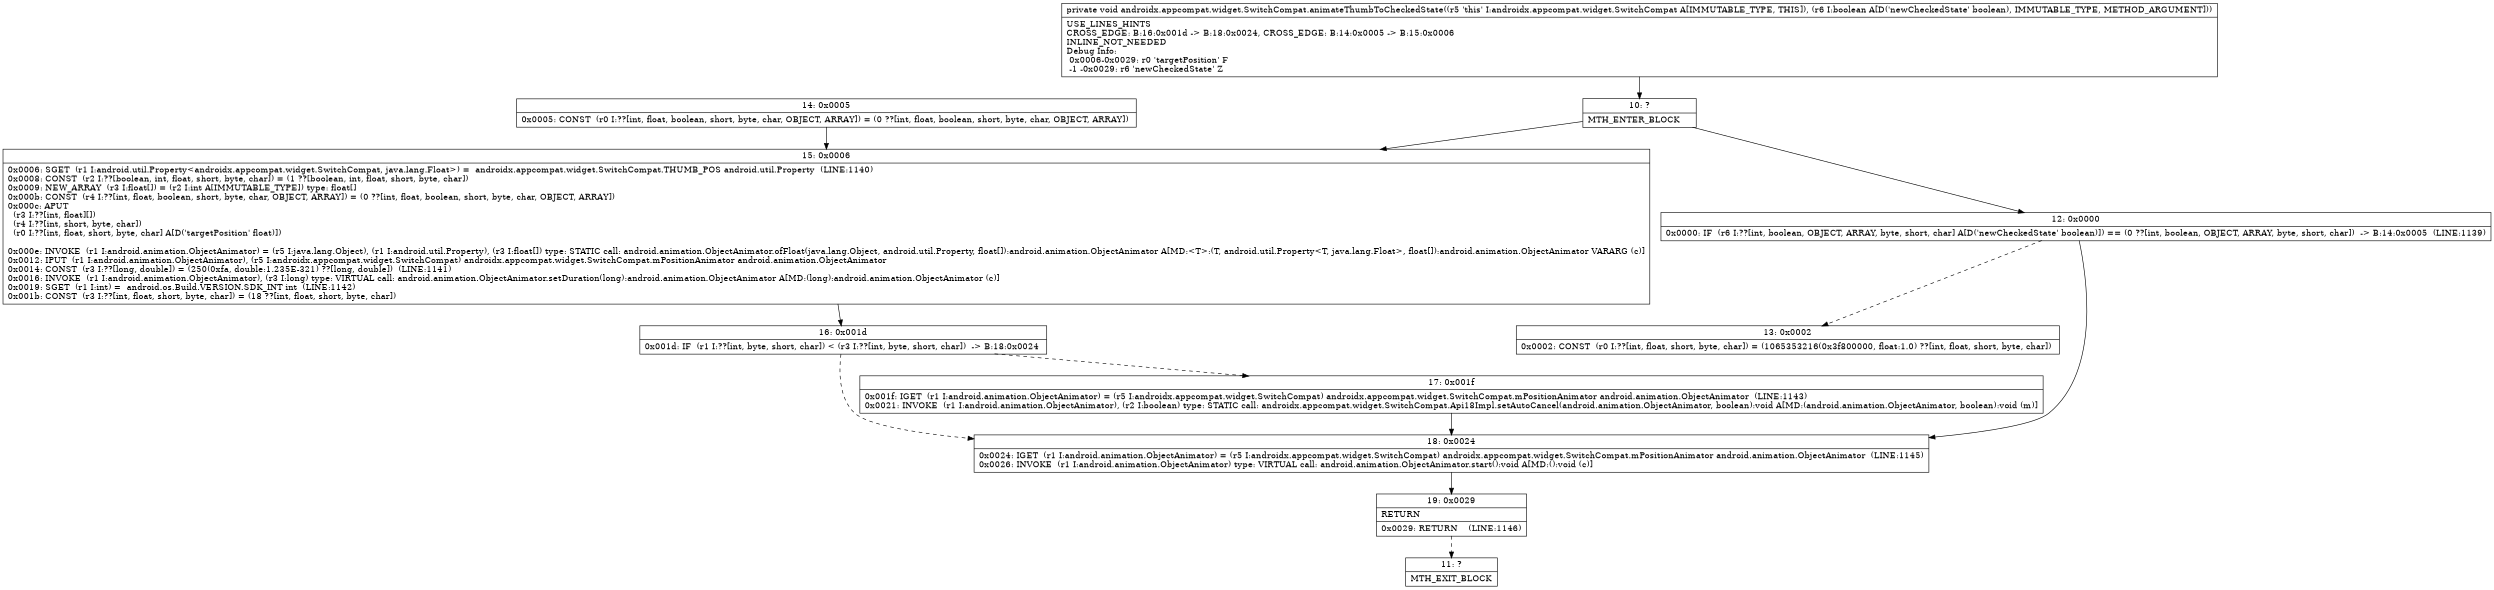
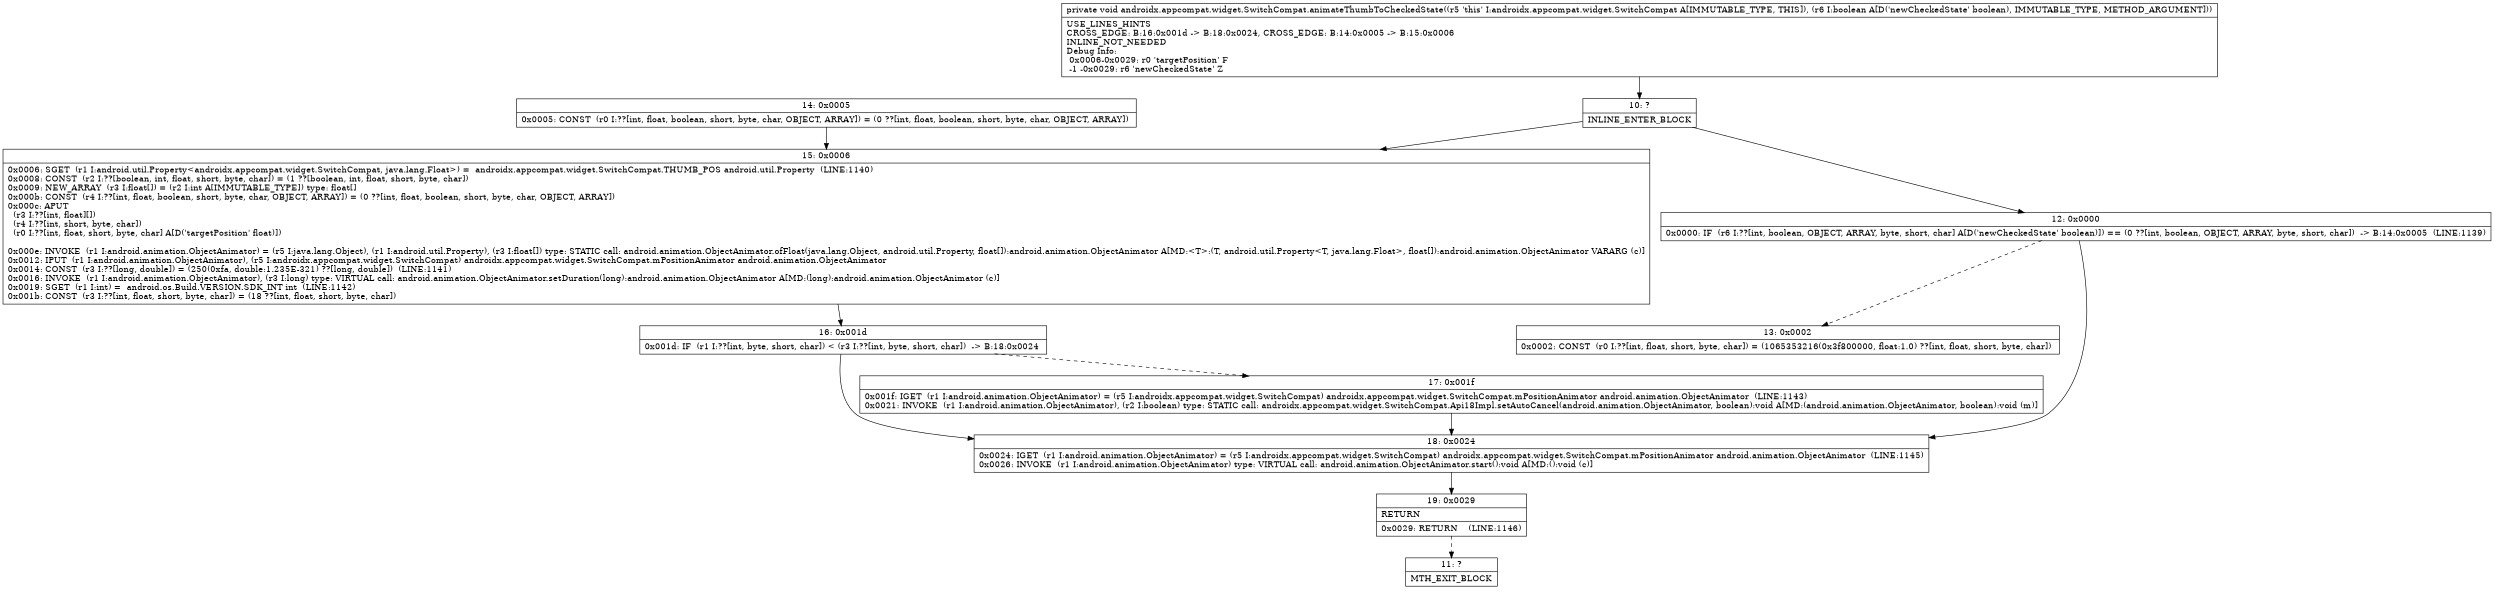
  digraph {
    node [shape=record]
-   n1 [label="{10\:\ ?|MTH_ENTER_BLOCK\l}"]
+   n1 [label="{10\:\ ?|INLINE_ENTER_BLOCK\l}"]
    n2 [label="{12\:\ 0x0000|0x0000: IF  (r6 I:??[int, boolean, OBJECT, ARRAY, byte, short, char] A[D('newCheckedState' boolean)]) == (0 ??[int, boolean, OBJECT, ARRAY, byte, short, char])  \-\> B:14:0x0005  (LINE:1139)\l}"]
    n3 [label="{15\:\ 0x0006|0x0006: SGET  (r1 I:android.util.Property\<androidx.appcompat.widget.SwitchCompat, java.lang.Float\>) =  androidx.appcompat.widget.SwitchCompat.THUMB_POS android.util.Property  (LINE:1140)\l0x0008: CONST  (r2 I:??[boolean, int, float, short, byte, char]) = (1 ??[boolean, int, float, short, byte, char]) \l0x0009: NEW_ARRAY  (r3 I:float[]) = (r2 I:int A[IMMUTABLE_TYPE]) type: float[] \l0x000b: CONST  (r4 I:??[int, float, boolean, short, byte, char, OBJECT, ARRAY]) = (0 ??[int, float, boolean, short, byte, char, OBJECT, ARRAY]) \l0x000c: APUT  \l  (r3 I:??[int, float][])\l  (r4 I:??[int, short, byte, char])\l  (r0 I:??[int, float, short, byte, char] A[D('targetPosition' float)])\l \l0x000e: INVOKE  (r1 I:android.animation.ObjectAnimator) = (r5 I:java.lang.Object), (r1 I:android.util.Property), (r3 I:float[]) type: STATIC call: android.animation.ObjectAnimator.ofFloat(java.lang.Object, android.util.Property, float[]):android.animation.ObjectAnimator A[MD:\<T\>:(T, android.util.Property\<T, java.lang.Float\>, float[]):android.animation.ObjectAnimator VARARG (c)]\l0x0012: IPUT  (r1 I:android.animation.ObjectAnimator), (r5 I:androidx.appcompat.widget.SwitchCompat) androidx.appcompat.widget.SwitchCompat.mPositionAnimator android.animation.ObjectAnimator \l0x0014: CONST  (r3 I:??[long, double]) = (250(0xfa, double:1.235E\-321) ??[long, double])  (LINE:1141)\l0x0016: INVOKE  (r1 I:android.animation.ObjectAnimator), (r3 I:long) type: VIRTUAL call: android.animation.ObjectAnimator.setDuration(long):android.animation.ObjectAnimator A[MD:(long):android.animation.ObjectAnimator (c)]\l0x0019: SGET  (r1 I:int) =  android.os.Build.VERSION.SDK_INT int  (LINE:1142)\l0x001b: CONST  (r3 I:??[int, float, short, byte, char]) = (18 ??[int, float, short, byte, char]) \l}"]
    n4 [label="{13\:\ 0x0002|0x0002: CONST  (r0 I:??[int, float, short, byte, char]) = (1065353216(0x3f800000, float:1.0) ??[int, float, short, byte, char]) \l}"]
    n5 [label="{18\:\ 0x0024|0x0024: IGET  (r1 I:android.animation.ObjectAnimator) = (r5 I:androidx.appcompat.widget.SwitchCompat) androidx.appcompat.widget.SwitchCompat.mPositionAnimator android.animation.ObjectAnimator  (LINE:1145)\l0x0026: INVOKE  (r1 I:android.animation.ObjectAnimator) type: VIRTUAL call: android.animation.ObjectAnimator.start():void A[MD:():void (c)]\l}"]
    n6 [label="{14\:\ 0x0005|0x0005: CONST  (r0 I:??[int, float, boolean, short, byte, char, OBJECT, ARRAY]) = (0 ??[int, float, boolean, short, byte, char, OBJECT, ARRAY]) \l}"]
    n7 [label="{16\:\ 0x001d|0x001d: IF  (r1 I:??[int, byte, short, char]) \< (r3 I:??[int, byte, short, char])  \-\> B:18:0x0024 \l}"]
    n8 [label="{17\:\ 0x001f|0x001f: IGET  (r1 I:android.animation.ObjectAnimator) = (r5 I:androidx.appcompat.widget.SwitchCompat) androidx.appcompat.widget.SwitchCompat.mPositionAnimator android.animation.ObjectAnimator  (LINE:1143)\l0x0021: INVOKE  (r1 I:android.animation.ObjectAnimator), (r2 I:boolean) type: STATIC call: androidx.appcompat.widget.SwitchCompat.Api18Impl.setAutoCancel(android.animation.ObjectAnimator, boolean):void A[MD:(android.animation.ObjectAnimator, boolean):void (m)]\l}"]
    n9 [label="{19\:\ 0x0029|RETURN\l|0x0029: RETURN    (LINE:1146)\l}"]
    n10 [label="{11\:\ ?|MTH_EXIT_BLOCK\l}"]
    n11 [label="{private void androidx.appcompat.widget.SwitchCompat.animateThumbToCheckedState((r5 'this' I:androidx.appcompat.widget.SwitchCompat A[IMMUTABLE_TYPE, THIS]), (r6 I:boolean A[D('newCheckedState' boolean), IMMUTABLE_TYPE, METHOD_ARGUMENT]))  | USE_LINES_HINTS\lCROSS_EDGE: B:16:0x001d \-\> B:18:0x0024, CROSS_EDGE: B:14:0x0005 \-\> B:15:0x0006\lINLINE_NOT_NEEDED\lDebug Info:\l  0x0006\-0x0029: r0 'targetPosition' F\l  \-1 \-0x0029: r6 'newCheckedState' Z\l}"]
    n1 -> n2
    n1 -> n3
    n2 -> n4 [style=dashed]
    n2 -> n5
    n3 -> n7
    n5 -> n9
    n6 -> n3
-   n7 -> n5 [style=dashed]
+   n7 -> n5
    n7 -> n8 [style=dashed]
    n8 -> n5
    n9 -> n10 [style=dashed]
    n11 -> n1
  }
